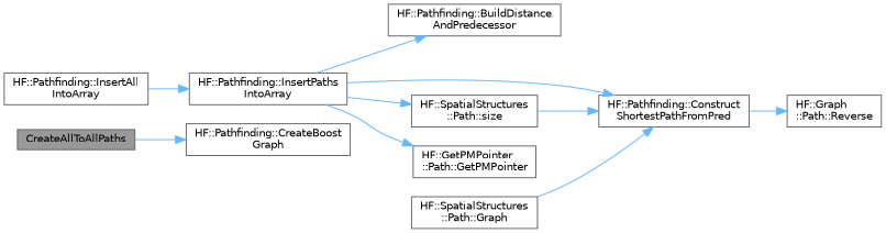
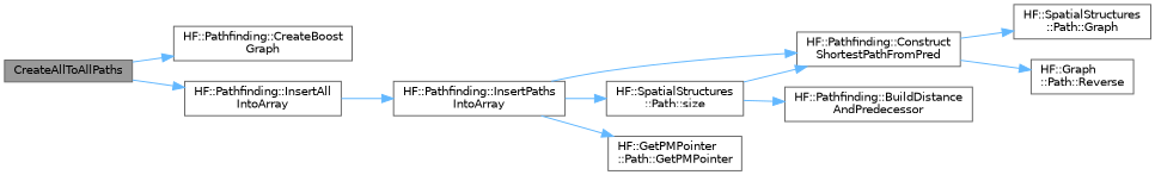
  digraph {
    rankdir=LR
    node [color=grey40 fillcolor=white fontname=Helvetica fontsize=10 shape=box style=filled]
    edge [color=steelblue1 fontname=Helvetica fontsize=10 labelfontname=Helvetica labelfontsize=10 style=solid]
    n1 [color=gray40 fillcolor=grey60 fontcolor=black height=0.2 label=CreateAllToAllPaths width=0.4]
    n2 [height=0.2 label="HF::Pathfinding::CreateBoost\lGraph" width=0.4]
    n3 [height=0.2 label="HF::Pathfinding::InsertAll\lIntoArray" width=0.4]
    n4 [height=0.2 label="HF::Pathfinding::InsertPaths\lIntoArray" width=0.4]
    n5 [height=0.2 label="HF::Pathfinding::BuildDistance\lAndPredecessor" width=0.4]
    n6 [height=0.2 label="HF::Pathfinding::Construct\lShortestPathFromPred" width=0.4]
    n7 [height=0.2 label="HF::SpatialStructures\l::Path::size" width=0.4]
    n8 [height=0.2 label="HF::GetPMPointer\l::Path::GetPMPointer" width=0.4]
    n9 [height=0.2 label="HF::SpatialStructures\l::Path::Graph" width=0.4]
    n10 [height=0.2 label="HF::Graph\l::Path::Reverse" width=0.4]
    n1 -> n2
+   n1 -> n3
    n3 -> n4
-   n4 -> n5
+   n7 -> n5
    n4 -> n6
    n4 -> n7
    n4 -> n8
-   n9 -> n6
+   n6 -> n9
    n6 -> n10
    n7 -> n6
  }
